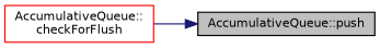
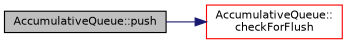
  digraph {
    rankdir=LR
    node [fontname=Helvetica fontsize=10 shape=record style=filled]
    n1 [color=black fillcolor=grey75 fontcolor=black height=0.2 label="AccumulativeQueue::push" width=0.4]
    n2 [color=red fillcolor=white height=0.2 label="AccumulativeQueue::\lcheckForFlush" width=0.4]
-   n2 -> n1 [color=midnightblue fontname=Helvetica fontsize=10 labelfontname=Helvetica labelfontsize=10 style=solid]
+   n1 -> n2 [color=midnightblue fontname=Helvetica fontsize=10 labelfontname=Helvetica labelfontsize=10 style=solid]
  }
